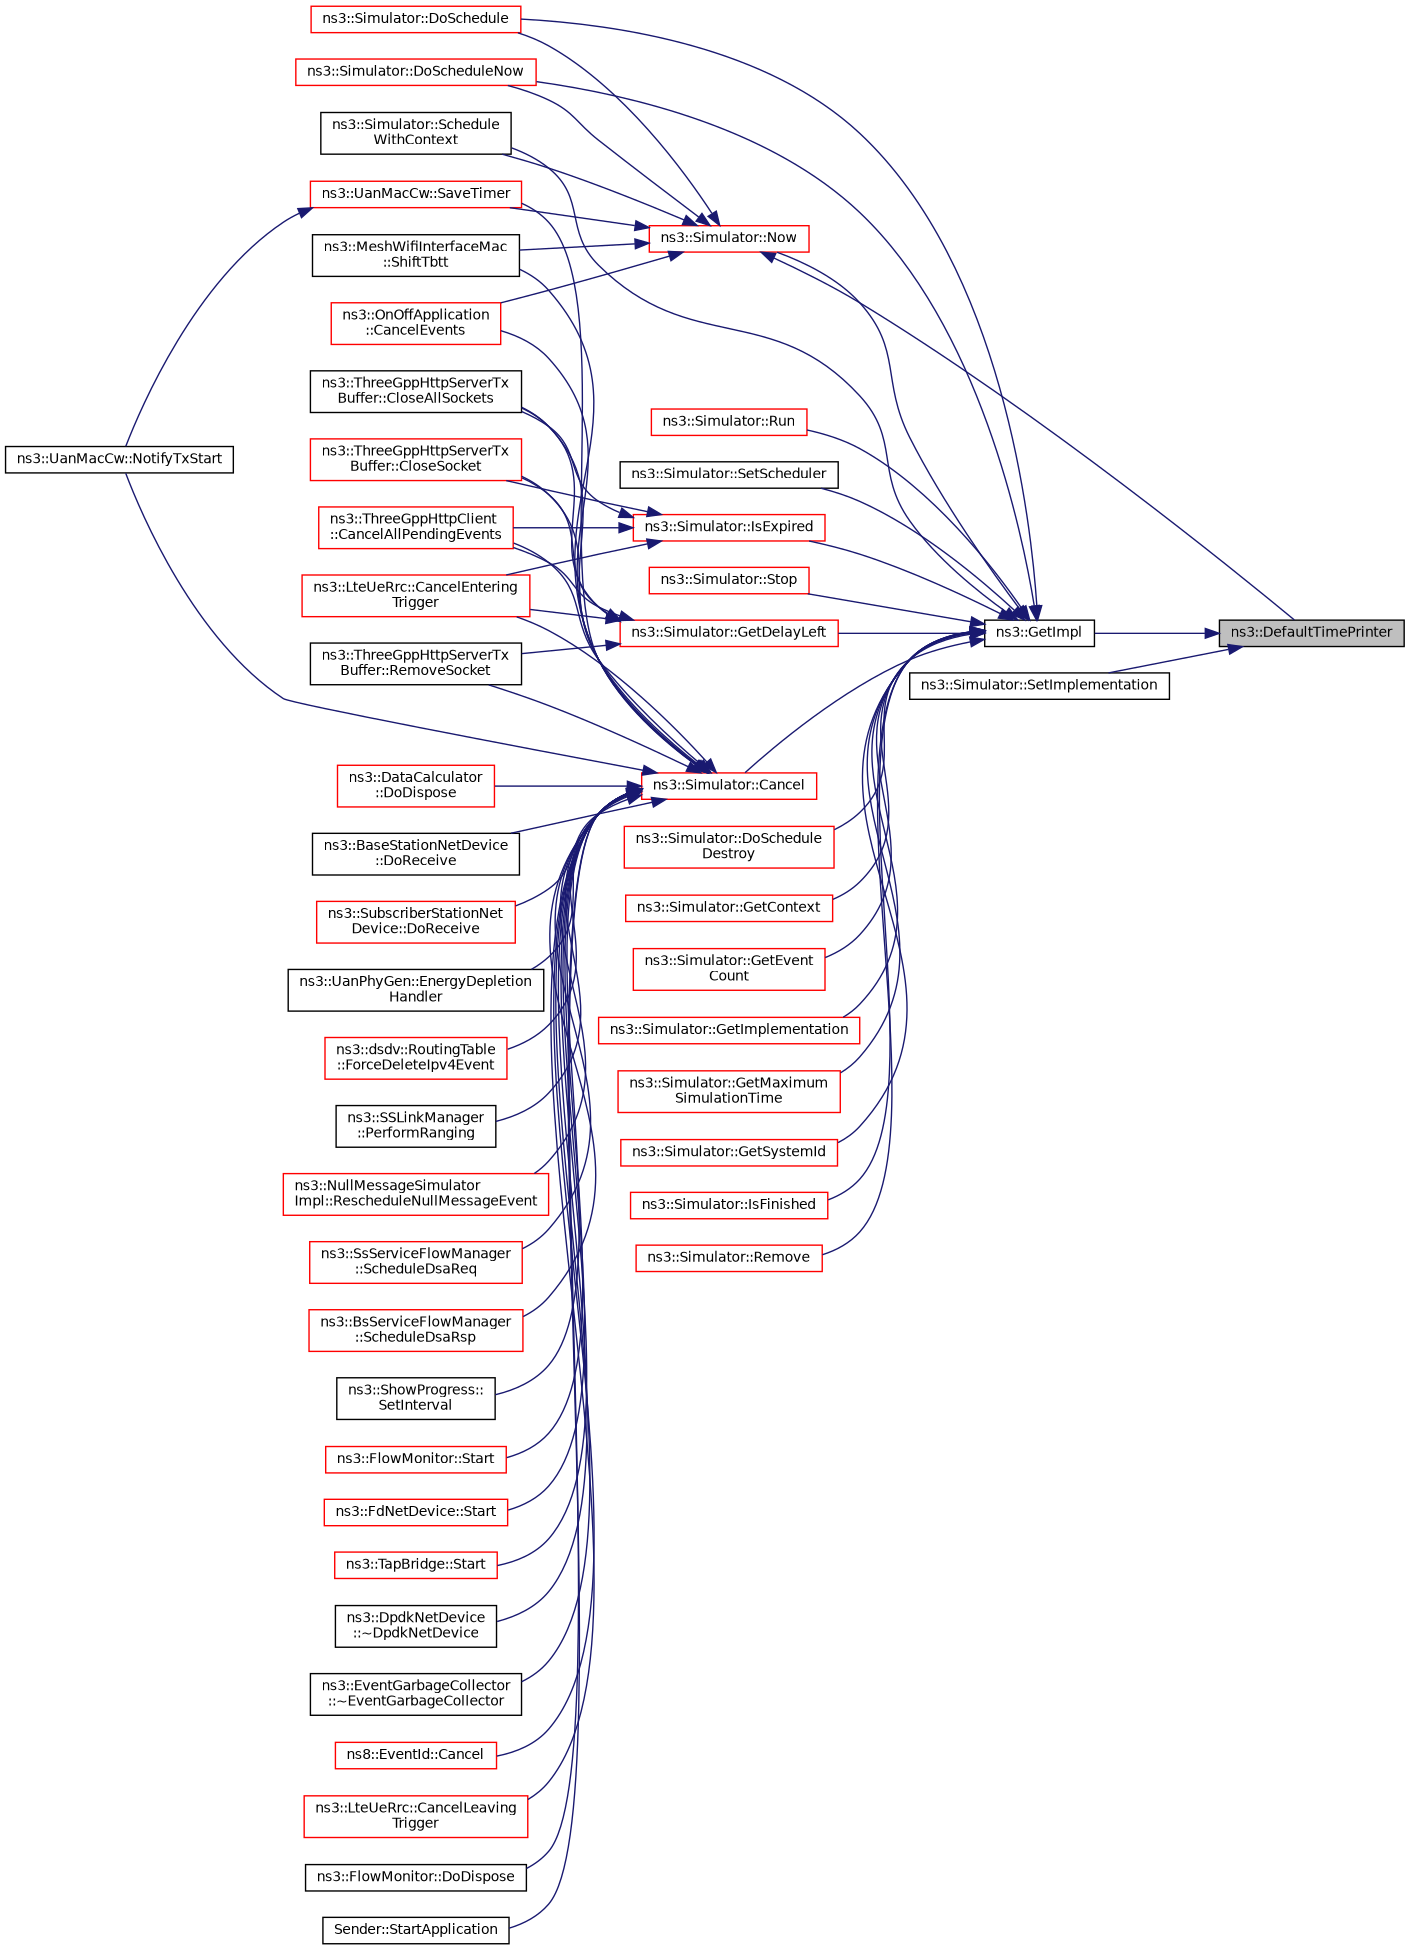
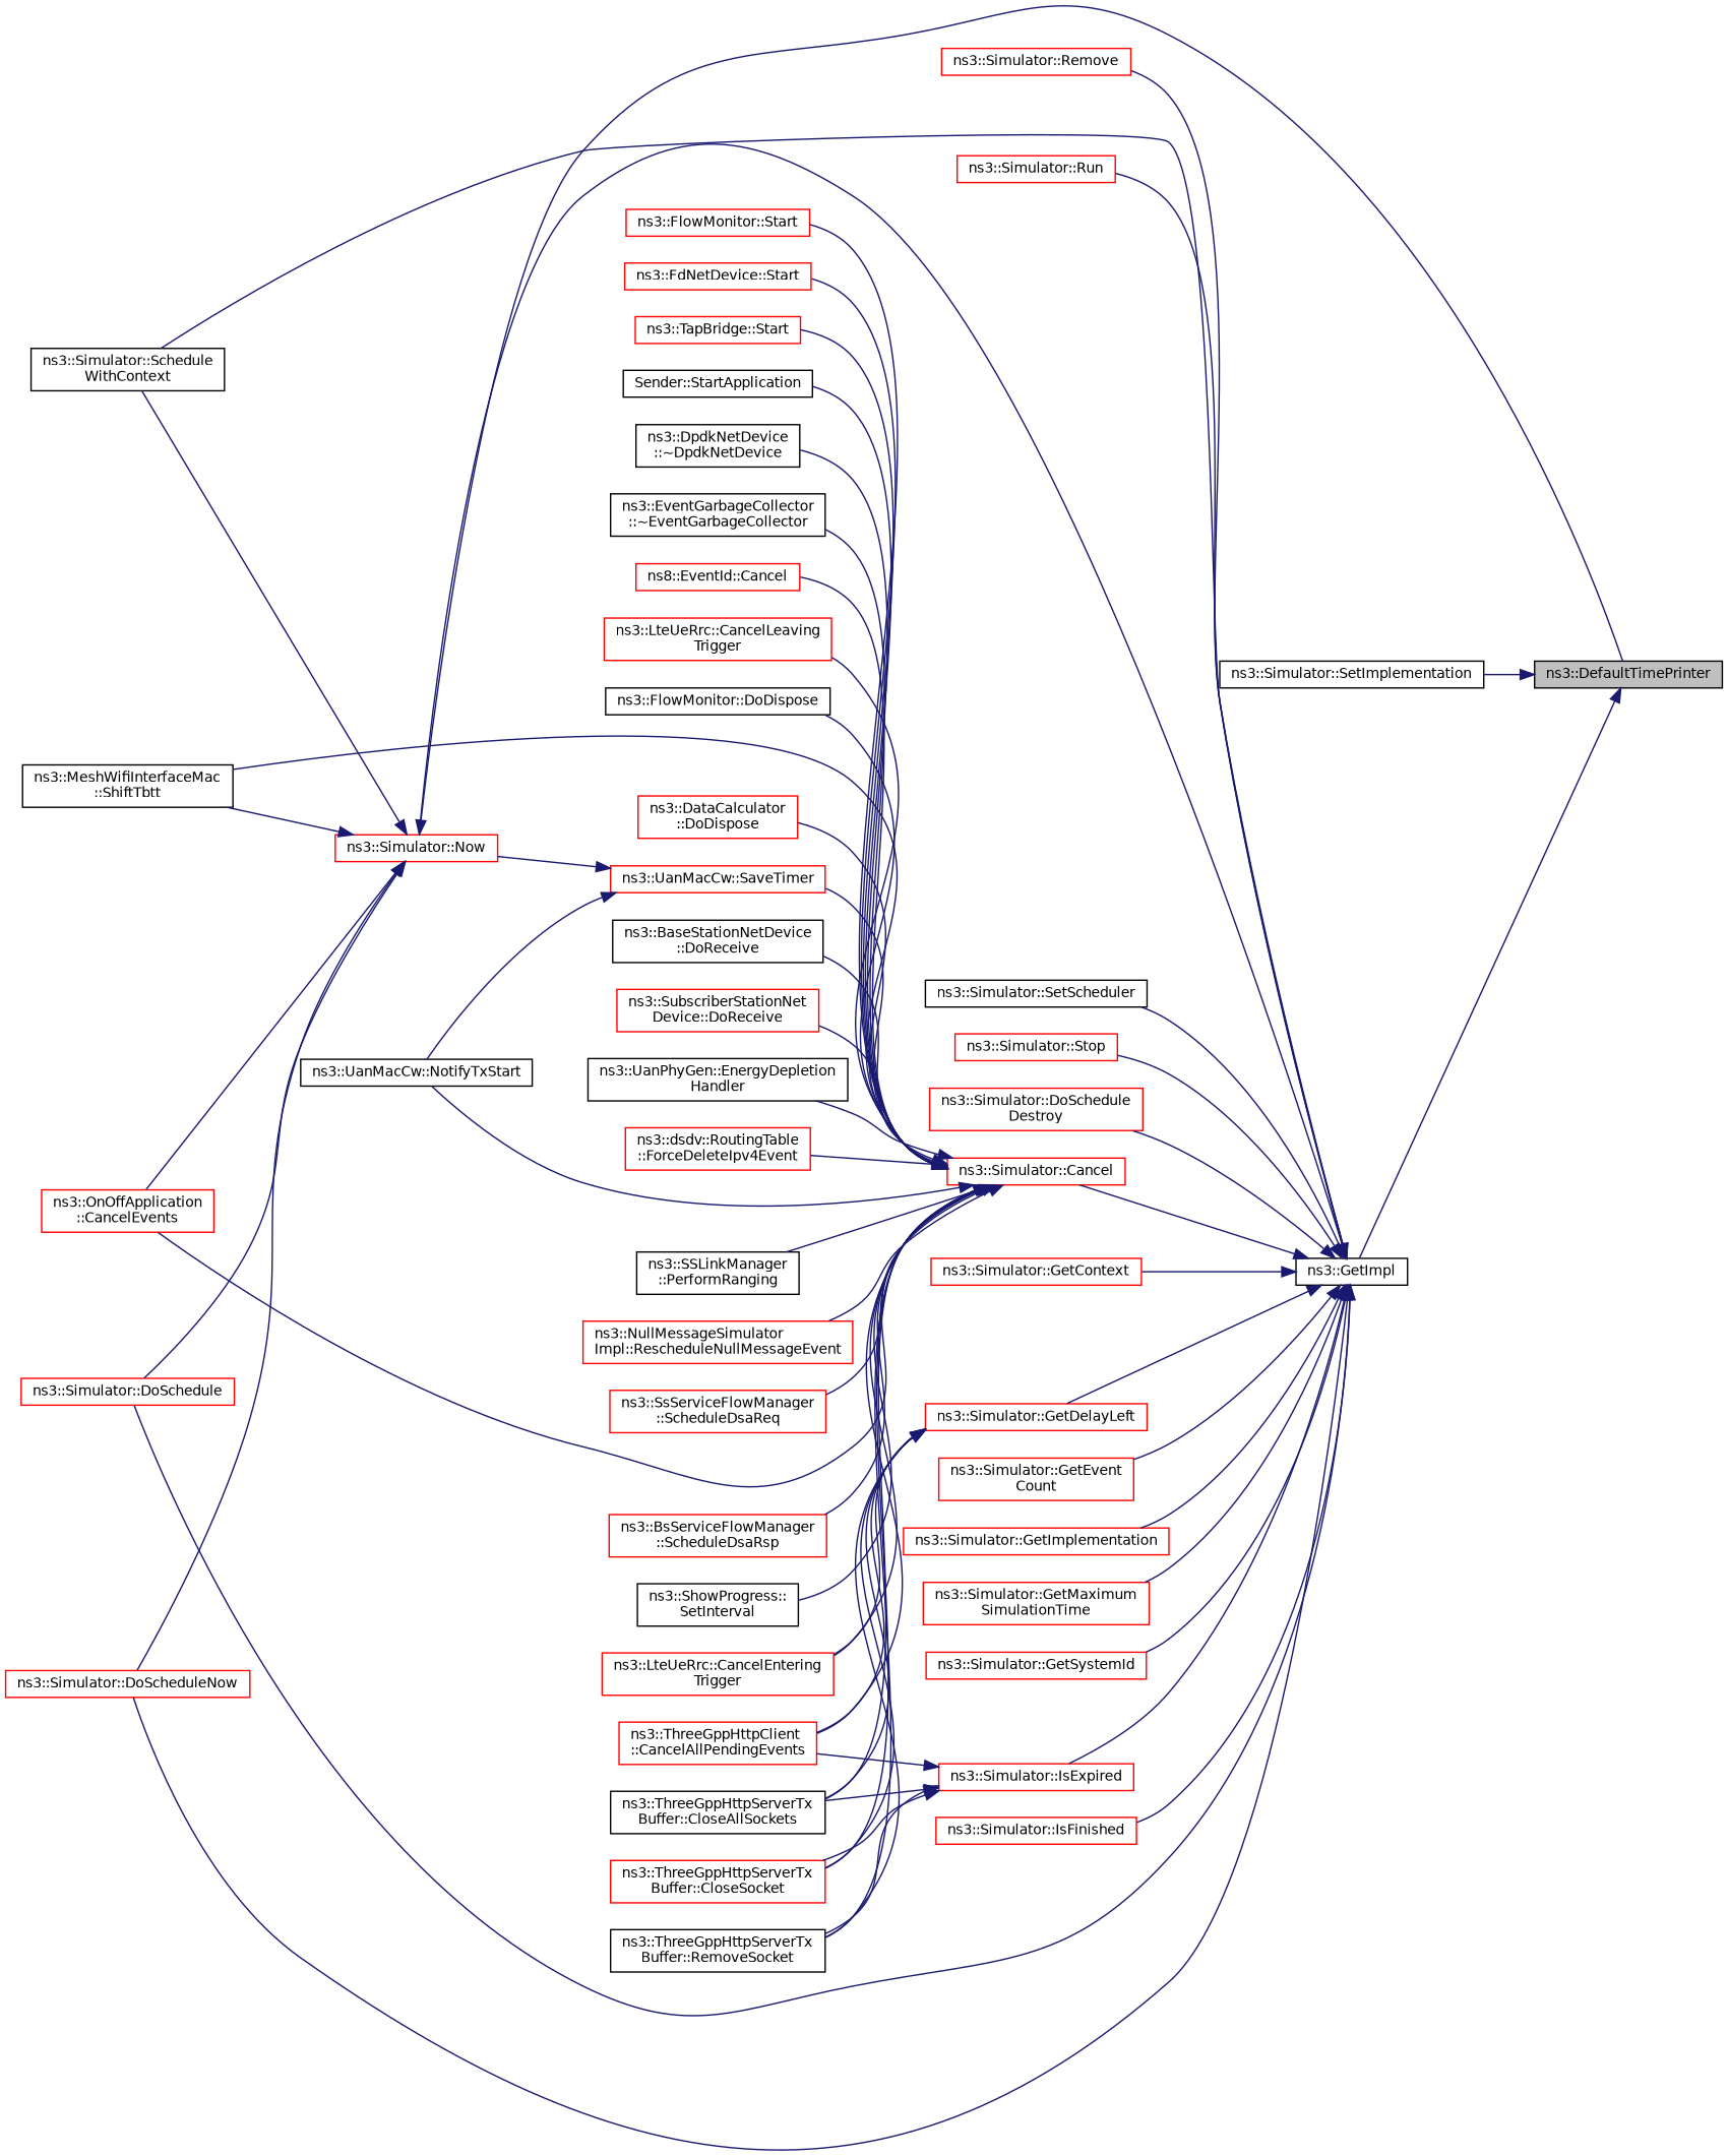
  digraph {
    rankdir=RL
    node [color=red fillcolor=white fontname=Helvetica fontsize=10 shape=record style=filled]
    edge [color=midnightblue dir=back fontname=Helvetica fontsize=10 labelfontname=Helvetica labelfontsize=10 style=solid]
    n1 [color=black fillcolor=grey75 fontcolor=black height=0.2 label="ns3::DefaultTimePrinter" width=0.4]
    n2 [color=black height=0.2 label="ns3::GetImpl" width=0.4]
    n3 [color=black height=0.2 label="ns3::Simulator::SetImplementation" width=0.4]
    n4 [height=0.2 label="ns3::Simulator::Cancel" width=0.4]
    n5 [height=0.2 label="ns3::Simulator::DoSchedule" width=0.4]
    n6 [height=0.2 label="ns3::Simulator::DoSchedule\lDestroy" width=0.4]
    n7 [height=0.2 label="ns3::Simulator::DoScheduleNow" width=0.4]
    n8 [height=0.2 label="ns3::Simulator::GetContext" width=0.4]
    n9 [height=0.2 label="ns3::Simulator::GetDelayLeft" width=0.4]
    n10 [height=0.2 label="ns3::Simulator::GetEvent\lCount" width=0.4]
    n11 [height=0.2 label="ns3::Simulator::GetImplementation" width=0.4]
    n12 [height=0.2 label="ns3::Simulator::GetMaximum\lSimulationTime" width=0.4]
    n13 [height=0.2 label="ns3::Simulator::GetSystemId" width=0.4]
    n14 [height=0.2 label="ns3::Simulator::IsExpired" width=0.4]
    n15 [height=0.2 label="ns3::Simulator::IsFinished" width=0.4]
    n16 [height=0.2 label="ns3::Simulator::Now" width=0.4]
    n17 [color=black height=0.2 label="ns3::Simulator::Schedule\lWithContext" width=0.4]
    n18 [height=0.2 label="ns3::Simulator::Remove" width=0.4]
    n19 [height=0.2 label="ns3::Simulator::Run" width=0.4]
    n20 [color=black height=0.2 label="ns3::Simulator::SetScheduler" width=0.4]
    n21 [height=0.2 label="ns3::Simulator::Stop" width=0.4]
    n22 [color=black height=0.2 label="ns3::DpdkNetDevice\l::~DpdkNetDevice" width=0.4]
    n23 [color=black height=0.2 label="ns3::EventGarbageCollector\l::~EventGarbageCollector" width=0.4]
    n24 [height=0.2 label="ns8::EventId::Cancel" width=0.4]
    n25 [height=0.2 label="ns3::ThreeGppHttpClient\l::CancelAllPendingEvents" width=0.4]
    n26 [height=0.2 label="ns3::LteUeRrc::CancelEntering\lTrigger" width=0.4]
    n27 [height=0.2 label="ns3::OnOffApplication\l::CancelEvents" width=0.4]
    n28 [height=0.2 label="ns3::LteUeRrc::CancelLeaving\lTrigger" width=0.4]
    n29 [color=black height=0.2 label="ns3::ThreeGppHttpServerTx\lBuffer::CloseAllSockets" width=0.4]
    n30 [height=0.2 label="ns3::ThreeGppHttpServerTx\lBuffer::CloseSocket" width=0.4]
    n31 [color=black height=0.2 label="ns3::FlowMonitor::DoDispose" width=0.4]
    n32 [height=0.2 label="ns3::DataCalculator\l::DoDispose" width=0.4]
    n33 [color=black height=0.2 label="ns3::BaseStationNetDevice\l::DoReceive" width=0.4]
    n34 [height=0.2 label="ns3::SubscriberStationNet\lDevice::DoReceive" width=0.4]
    n35 [color=black height=0.2 label="ns3::UanPhyGen::EnergyDepletion\lHandler" width=0.4]
    n36 [height=0.2 label="ns3::dsdv::RoutingTable\l::ForceDeleteIpv4Event" width=0.4]
    n37 [color=black height=0.2 label="ns3::UanMacCw::NotifyTxStart" width=0.4]
    n38 [color=black height=0.2 label="ns3::SSLinkManager\l::PerformRanging" width=0.4]
    n39 [color=black height=0.2 label="ns3::ThreeGppHttpServerTx\lBuffer::RemoveSocket" width=0.4]
    n40 [height=0.2 label="ns3::NullMessageSimulator\lImpl::RescheduleNullMessageEvent" width=0.4]
    n41 [height=0.2 label="ns3::UanMacCw::SaveTimer" width=0.4]
    n42 [height=0.2 label="ns3::SsServiceFlowManager\l::ScheduleDsaReq" width=0.4]
    n43 [height=0.2 label="ns3::BsServiceFlowManager\l::ScheduleDsaRsp" width=0.4]
    n44 [color=black height=0.2 label="ns3::ShowProgress::\lSetInterval" width=0.4]
    n45 [color=black height=0.2 label="ns3::MeshWifiInterfaceMac\l::ShiftTbtt" width=0.4]
    n46 [height=0.2 label="ns3::FlowMonitor::Start" width=0.4]
    n47 [height=0.2 label="ns3::FdNetDevice::Start" width=0.4]
    n48 [height=0.2 label="ns3::TapBridge::Start" width=0.4]
    n49 [color=black height=0.2 label="Sender::StartApplication" width=0.4]
    n1 -> n2
    n1 -> n3
    n2 -> n4
    n2 -> n5
    n2 -> n6
    n2 -> n7
    n2 -> n8
    n2 -> n9
    n2 -> n10
    n2 -> n11
    n2 -> n12
    n2 -> n13
    n2 -> n14
    n2 -> n15
    n2 -> n16
    n2 -> n17
    n2 -> n18
    n2 -> n19
    n2 -> n20
    n2 -> n21
    n4 -> n22
    n4 -> n23
    n4 -> n24
    n4 -> n25
    n4 -> n26
    n4 -> n27
    n4 -> n28
    n4 -> n29
    n4 -> n30
    n4 -> n31
    n4 -> n32
    n4 -> n33
    n4 -> n34
    n4 -> n35
    n4 -> n36
    n4 -> n37
    n4 -> n38
    n4 -> n39
    n4 -> n40
    n4 -> n41
    n4 -> n42
    n4 -> n43
    n4 -> n44
    n4 -> n45
    n4 -> n46
    n4 -> n47
    n4 -> n48
    n4 -> n49
    n9 -> n25
    n9 -> n26
    n9 -> n29
    n9 -> n30
    n9 -> n39
    n14 -> n25
    n14 -> n29
    n14 -> n30
-   n14 -> n26
+   n14 -> n39
    n16 -> n1
    n16 -> n5
    n16 -> n7
    n16 -> n17
    n16 -> n27
-   n16 -> n41
+   n41 -> n16
    n16 -> n45
    n41 -> n37
  }
